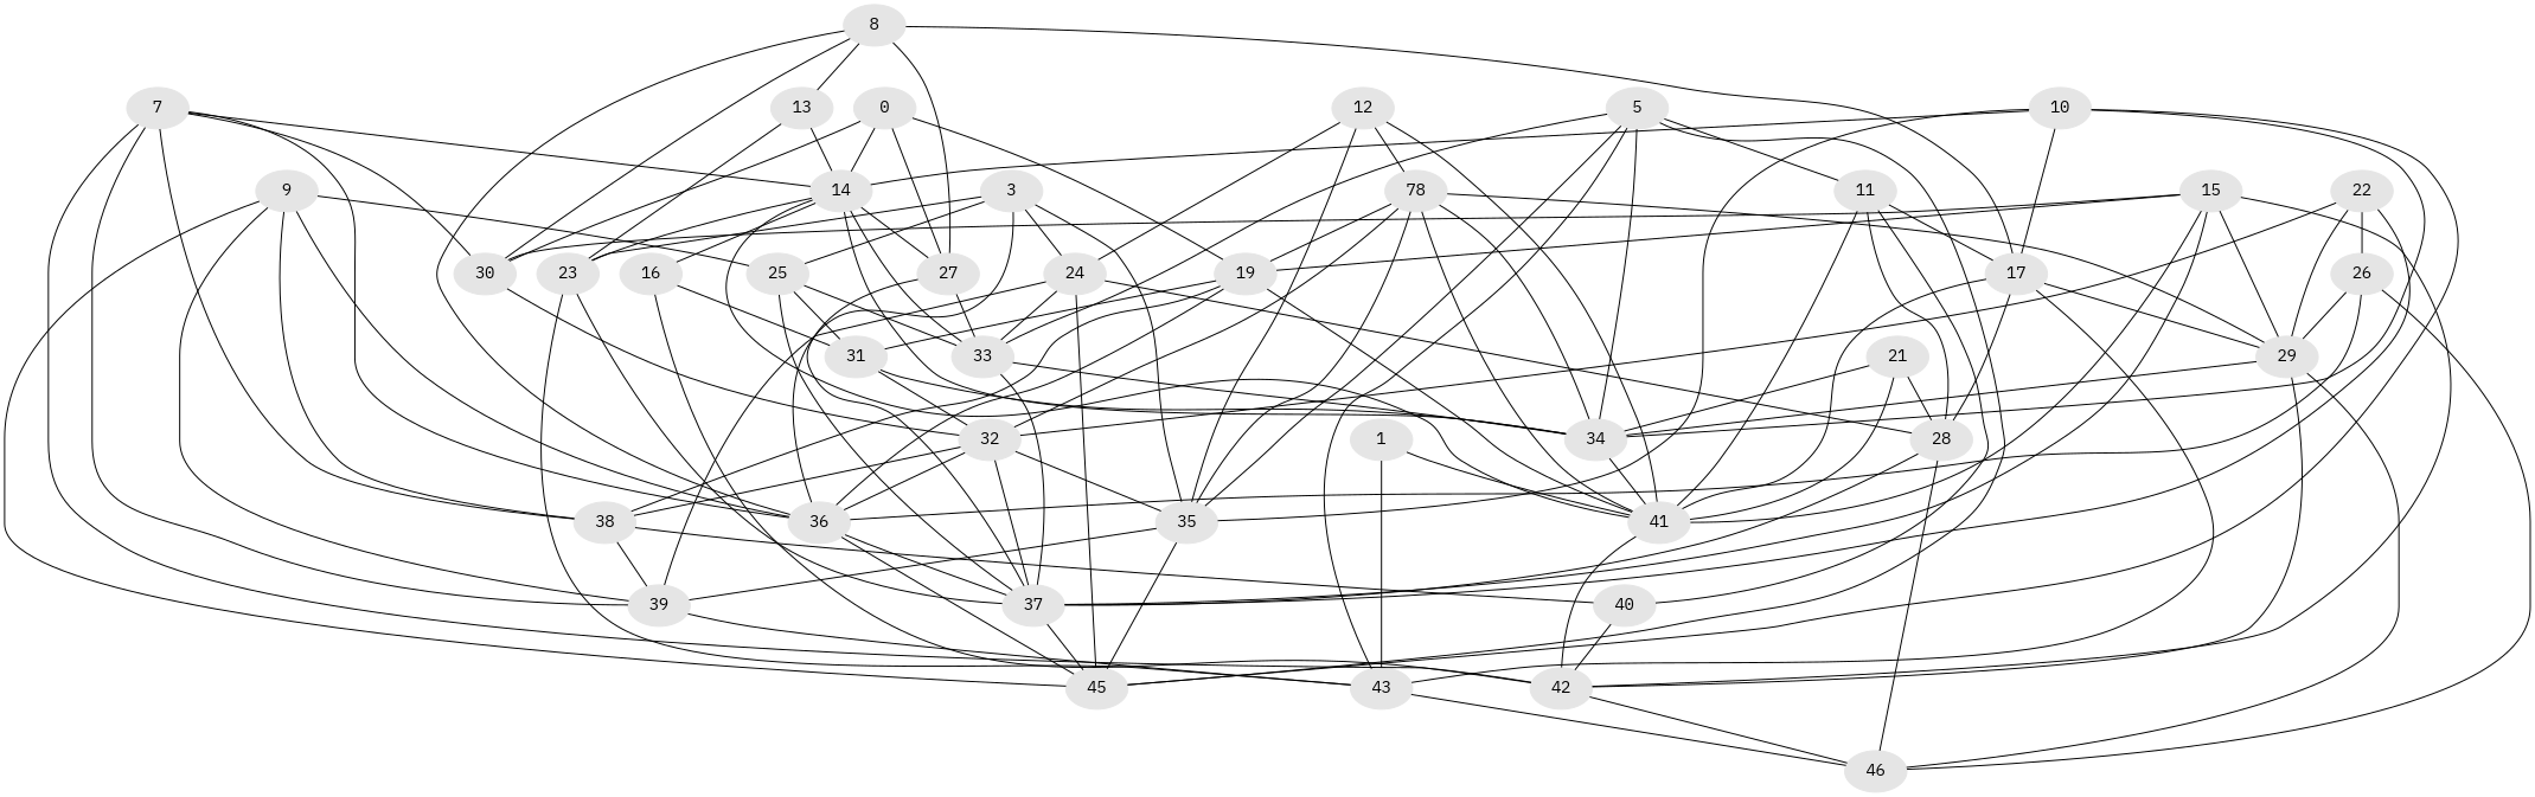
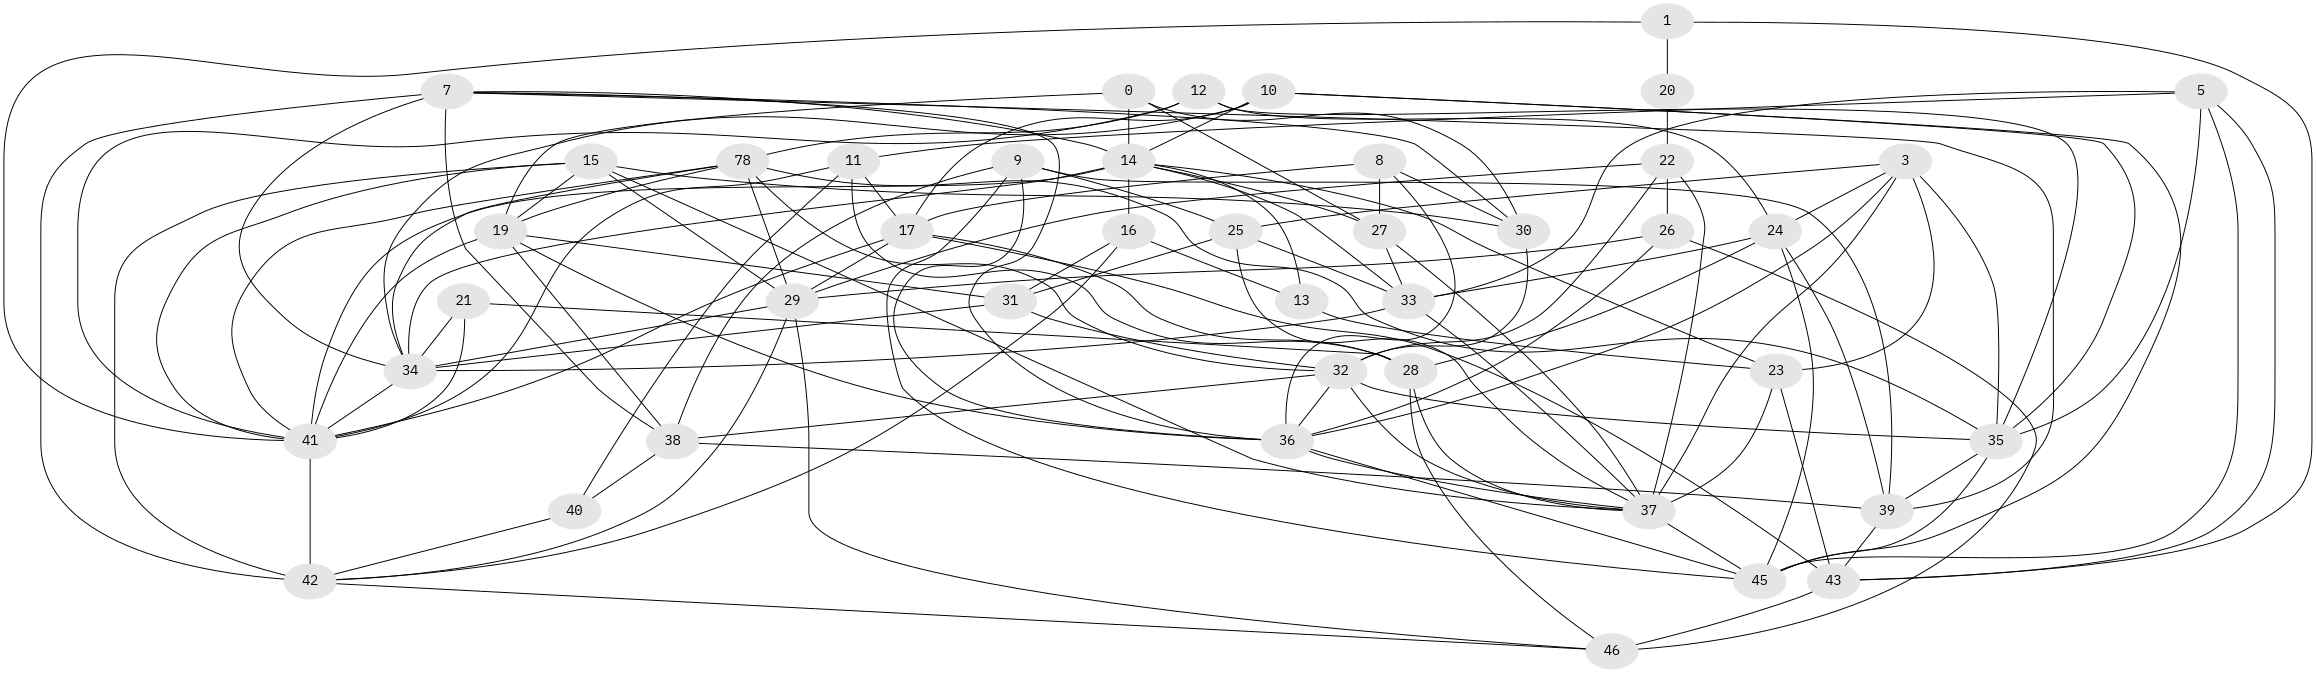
  graph {
    fontname="IBM Plex Mono"
    node [color=gray90 fontname="IBM Plex Mono" style=filled]
    edge [fontname="IBM Plex Mono" weight=1.0]
    1
+   20
    41
    43
    22
    42
    46
    35
    45
    39
    3
    23
    24
    25
    36
    37
    33
    28
    31
    n20 [label=0]
    14
    19
    27
    30
    34
    16
    38
    32
    5
    11
    17
    40
    8
    13
    7
    29
    9
    10
    12
    n40 [label=78]
    15
    26
    21
+   1 -- 20
    1 -- 41
    1 -- 43
+   20 -- 22
    41 -- 42
    43 -- 46 [weight=2.0]
    22 -- 37 [weight=2.0]
    22 -- 32
    22 -- 29
    22 -- 26
    42 -- 46
    35 -- 45
    35 -- 39
    39 -- 43
    3 -- 35
    3 -- 23
    3 -- 24
    3 -- 25
    3 -- 36
+   3 -- 37 [weight=2.0]
    23 -- 43
    23 -- 37
    24 -- 45
    24 -- 39 [weight=2.0]
    24 -- 33
    24 -- 28 [weight=2.0]
    25 -- 37
    25 -- 33
    25 -- 31
    36 -- 45
    36 -- 37
    37 -- 45
    33 -- 37
    33 -- 34
    28 -- 46
    28 -- 37
    31 -- 34
    31 -- 32
    n20 -- 14
    n20 -- 19
    n20 -- 27
    n20 -- 30
    14 -- 41 [weight=2.0]
    14 -- 23
    14 -- 33
    14 -- 27 [weight=2.0]
    14 -- 34 [weight=3.0]
    14 -- 16
    19 -- 41
    19 -- 36 [weight=2.0]
    19 -- 31
    19 -- 38
    27 -- 37
    27 -- 33
    30 -- 32
    34 -- 41
    16 -- 42
    16 -- 31
    38 -- 39
    38 -- 40
    32 -- 35
    32 -- 36
    32 -- 37
    32 -- 38
    5 -- 43
    5 -- 35
    5 -- 45
    5 -- 33
-   5 -- 34
+   7 -- 34
    5 -- 11
    11 -- 41
    11 -- 28
    11 -- 17
    11 -- 40
    17 -- 41
    17 -- 43
    17 -- 28
    17 -- 29 [weight=2.0]
    40 -- 42
    8 -- 36
    8 -- 27
    8 -- 30
    8 -- 17 [weight=2.0]
-   8 -- 13
+   16 -- 13
    13 -- 23
    13 -- 14
    7 -- 42 [weight=3.0]
    7 -- 39
    7 -- 36
    7 -- 14
    7 -- 30
    7 -- 38
    29 -- 42
    29 -- 46
    29 -- 34
    9 -- 45
    9 -- 39
    9 -- 25
    9 -- 36
    9 -- 38
    10 -- 35
    10 -- 45
    10 -- 14
    10 -- 34
    10 -- 17
    12 -- 41 [weight=2.0]
    12 -- 35 [weight=2.0]
    12 -- 24
    12 -- n40
    n40 -- 41
    n40 -- 35
    n40 -- 19
    n40 -- 34
    n40 -- 32
    n40 -- 29
    15 -- 41
    15 -- 42
    15 -- 37
    15 -- 19
    15 -- 30
    15 -- 29 [weight=2.0]
    26 -- 46
    26 -- 36
    26 -- 29
    21 -- 41 [weight=3.0]
    21 -- 28 [weight=2.0]
    21 -- 34
  }
